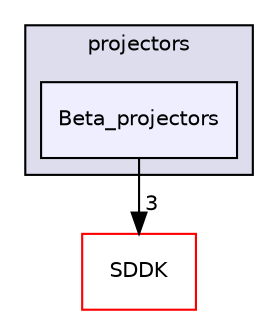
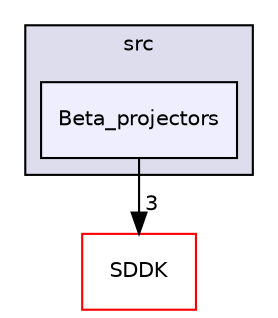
  digraph {
    compound=true
    node [fontname=Helvetica fontsize=10 shape=box style=filled]
    n1 [fillcolor="#eeeeff" label=Beta_projectors pencolor=black]
    n2 [color=red fillcolor=white label=SDDK]
    subgraph cluster_1 {
      bgcolor="#ddddee"
      fontname=Helvetica
      fontsize=10
-     label=projectors
+     label=src
      pencolor=black
      n1
    }
    n1 -> n2 [headlabel=3 labeldistance=1.5 labelfontname=Helvetica labelfontsize=10]
  }
